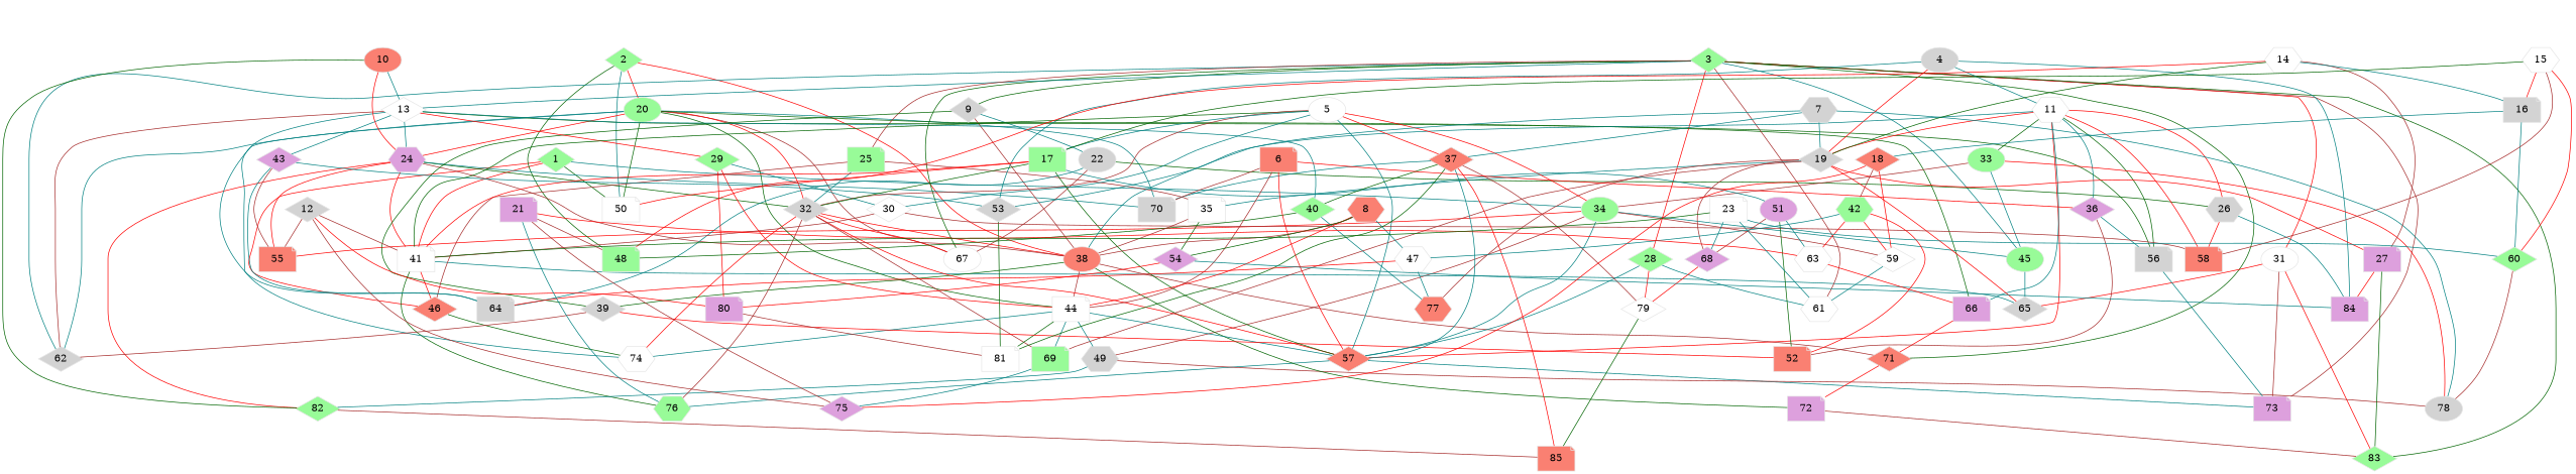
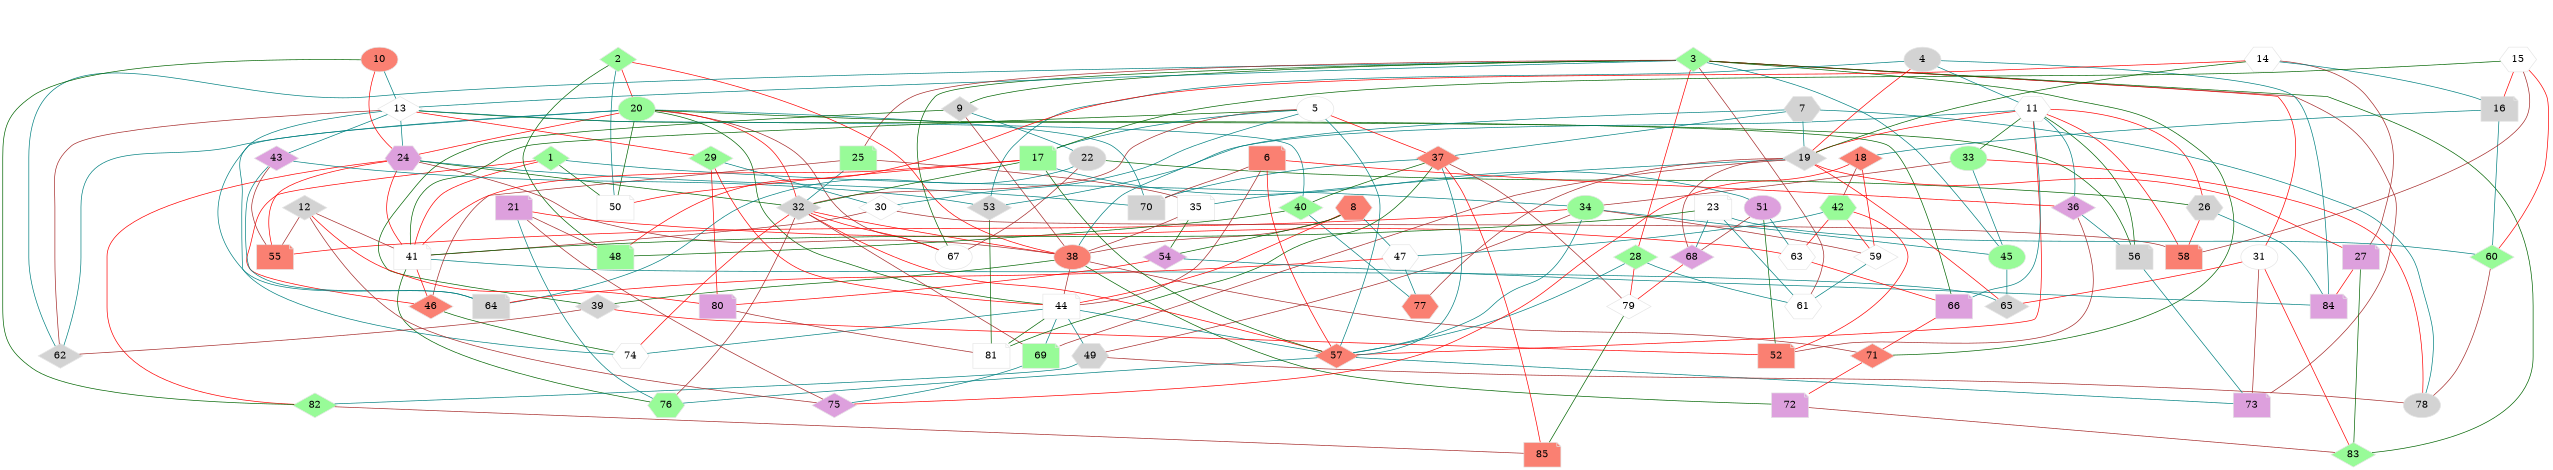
  graph {
    node [color=gray90 fillcolor=white shape=diamond style=filled]
    edge [color=teal weight=1.0]
    1 [fillcolor=palegreen]
    34 [fillcolor=palegreen shape=ellipse]
    41 [shape=note]
    46 [fillcolor=salmon]
    50 [shape=note]
    45 [fillcolor=palegreen shape=ellipse]
    57 [fillcolor=salmon]
    55 [fillcolor=salmon shape=note]
    59
    49 [fillcolor=lightgrey shape=hexagon]
    65 [fillcolor=lightgrey]
    76 [fillcolor=palegreen shape=hexagon]
    74 [shape=hexagon]
    2 [fillcolor=palegreen]
    20 [fillcolor=palegreen shape=ellipse]
    38 [fillcolor=salmon shape=ellipse]
    48 [fillcolor=palegreen shape=note]
    62 [fillcolor=lightgrey]
    67 [shape=ellipse]
    32 [fillcolor=lightgrey]
    44 [shape=note]
    70 [fillcolor=lightgrey shape=note]
    24 [fillcolor=plum shape=hexagon]
    66 [fillcolor=plum shape=note]
    71 [fillcolor=salmon]
    39 [fillcolor=lightgrey]
    72 [fillcolor=plum shape=note]
    3 [fillcolor=palegreen]
    9 [fillcolor=lightgrey]
    13
    25 [fillcolor=palegreen shape=note]
    28 [fillcolor=palegreen]
    31 [shape=ellipse]
    61 [shape=hexagon]
    73 [fillcolor=plum shape=note]
    83 [fillcolor=palegreen]
    22 [fillcolor=lightgrey shape=ellipse]
    56 [fillcolor=lightgrey shape=note]
    29 [fillcolor=palegreen]
    40 [fillcolor=palegreen]
    43 [fillcolor=plum]
    64 [fillcolor=lightgrey shape=note]
    35 [shape=note]
    79
    4 [fillcolor=lightgrey shape=ellipse]
    11 [shape=hexagon]
    19 [fillcolor=lightgrey]
    53 [fillcolor=lightgrey]
    84 [fillcolor=plum shape=note]
    36 [fillcolor=plum]
    26 [fillcolor=lightgrey shape=hexagon]
    33 [fillcolor=palegreen shape=ellipse]
    58 [fillcolor=salmon shape=note]
    27 [fillcolor=plum shape=note]
    68 [fillcolor=plum]
    69 [fillcolor=palegreen shape=note]
    77 [fillcolor=salmon shape=hexagon]
    81 [shape=note]
    5 [shape=ellipse]
    17 [fillcolor=palegreen shape=note]
    30
    37 [fillcolor=salmon]
    51 [fillcolor=plum shape=ellipse]
    85 [fillcolor=salmon shape=note]
    6 [fillcolor=salmon shape=note]
    52 [fillcolor=salmon shape=note]
    7 [fillcolor=lightgrey shape=hexagon]
    78 [fillcolor=lightgrey shape=ellipse]
    8 [fillcolor=salmon shape=hexagon]
    47 [shape=hexagon]
    54 [fillcolor=plum]
    80 [fillcolor=plum shape=note]
    10 [fillcolor=salmon shape=ellipse]
    82 [fillcolor=palegreen]
    12 [fillcolor=lightgrey]
    75 [fillcolor=plum]
    14 [shape=hexagon]
    16 [fillcolor=lightgrey shape=note]
    60 [fillcolor=palegreen]
    18 [fillcolor=salmon]
    15 [shape=hexagon]
    42 [fillcolor=palegreen shape=hexagon]
    63 [shape=hexagon]
    21 [fillcolor=plum shape=note]
    23 [shape=note]
    1 -- 34 [weight=2.0]
    1 -- 41 [color=red weight=2.0]
    1 -- 46 [color=red]
    1 -- 50 [color=darkgreen]
    34 -- 45
    34 -- 57
    34 -- 55 [color=red]
    34 -- 59 [color=brown]
    34 -- 49 [color=brown]
    41 -- 46 [color=red]
    41 -- 65
    41 -- 76 [color=darkgreen]
    46 -- 74 [color=darkgreen]
    45 -- 65
    57 -- 76
    57 -- 73
    59 -- 61
    49 -- 78 [color=brown]
    49 -- 82
    2 -- 50
    2 -- 20 [color=red]
    2 -- 38 [color=red]
    2 -- 48 [color=darkgreen]
    20 -- 50 [color=darkgreen]
    20 -- 74
    20 -- 62
    20 -- 67 [color=brown]
    20 -- 32 [color=red]
    20 -- 44 [color=darkgreen]
    20 -- 70
    20 -- 24 [color=red weight=3.0]
    20 -- 66 [color=darkgreen]
    38 -- 44 [color=brown]
    38 -- 71 [color=brown]
    38 -- 39 [color=darkgreen]
    38 -- 72 [color=darkgreen weight=2.0]
    32 -- 57 [color=red]
    32 -- 76 [color=brown]
    32 -- 74 [color=red]
    32 -- 38 [color=red]
    32 -- 67 [color=red]
    32 -- 69 [color=brown]
    44 -- 57
    44 -- 49
    44 -- 74
    44 -- 69
    44 -- 81 [color=darkgreen]
    24 -- 41 [color=red]
    24 -- 55 [color=red]
    24 -- 38 [color=brown]
    24 -- 32 [color=darkgreen weight=2.0]
    24 -- 70
    24 -- 82 [color=red]
    66 -- 71 [color=red]
    71 -- 72 [color=red]
    39 -- 62 [color=brown]
    39 -- 52 [color=red]
    72 -- 83 [color=brown]
    3 -- 45
    3 -- 62
    3 -- 67 [color=darkgreen]
    3 -- 71 [color=darkgreen]
    3 -- 9 [color=darkgreen]
    3 -- 13
    3 -- 25 [color=brown]
    3 -- 28 [color=red]
    3 -- 31 [color=red]
    3 -- 61 [color=brown]
    3 -- 73 [color=brown]
    3 -- 83 [color=darkgreen]
    9 -- 38 [color=brown]
    9 -- 39 [color=darkgreen]
    9 -- 22
    13 -- 62 [color=brown]
    13 -- 24
    13 -- 56 [color=darkgreen]
    13 -- 29 [color=red]
    13 -- 40
    13 -- 43
    13 -- 64
    25 -- 46 [color=brown]
    25 -- 32
    25 -- 35 [color=brown]
    28 -- 57
    28 -- 61
    28 -- 79 [color=red]
    31 -- 65 [color=red]
    31 -- 73 [color=brown]
    31 -- 83 [color=red]
    22 -- 67 [color=brown]
    22 -- 64
    22 -- 26 [color=darkgreen]
    56 -- 73
    29 -- 44 [color=red]
    29 -- 30
    29 -- 80 [color=red]
    40 -- 48 [color=darkgreen]
    40 -- 77
    43 -- 55 [color=brown]
    43 -- 64
    43 -- 53
    35 -- 38 [color=brown]
    35 -- 54 [color=darkgreen]
    79 -- 85 [color=darkgreen]
    4 -- 11
    4 -- 19 [color=red]
    4 -- 53
    4 -- 84
    11 -- 57 [color=red]
    11 -- 66
    11 -- 56 [color=darkgreen]
    11 -- 19 [color=red]
    11 -- 53
    11 -- 36
    11 -- 26 [color=red]
    11 -- 33 [color=darkgreen]
    11 -- 58 [color=red]
    19 -- 65 [color=red]
    19 -- 35
    19 -- 27 [color=red]
    19 -- 68 [color=brown]
    19 -- 69 [color=brown]
    19 -- 77 [color=brown weight=2.0]
    53 -- 81 [color=darkgreen]
    36 -- 56
    36 -- 52 [color=brown]
    26 -- 84
    26 -- 58 [color=red]
    33 -- 34 [color=brown]
    33 -- 45
    33 -- 78 [color=red]
    27 -- 83 [color=darkgreen]
    27 -- 84 [color=red]
    68 -- 79 [color=red]
    69 -- 75
-   5 -- 34 [color=red weight=2.0]
    5 -- 41 [color=darkgreen weight=2.0]
    5 -- 57 [weight=2.0]
    5 -- 32 [color=brown]
    5 -- 17 [weight=2.0]
    5 -- 30
    5 -- 37 [color=red weight=2.0]
    17 -- 41 [color=red]
    17 -- 50 [color=red]
    17 -- 57 [color=darkgreen]
    17 -- 32 [color=darkgreen]
    17 -- 51
    30 -- 41 [color=brown]
    30 -- 58 [color=brown]
    37 -- 57
    37 -- 70
    37 -- 40 [color=darkgreen]
    37 -- 79 [color=brown]
    37 -- 81 [color=darkgreen]
    37 -- 85 [color=red weight=2.0]
    51 -- 68 [color=brown]
    51 -- 52 [color=darkgreen]
    51 -- 63
    6 -- 57 [color=red]
    6 -- 44 [color=brown]
    6 -- 70 [color=brown]
    6 -- 36 [color=red]
    7 -- 38
    7 -- 19
    7 -- 37
    7 -- 78
    8 -- 38 [color=brown]
    8 -- 44 [color=red]
    8 -- 47
    8 -- 54 [color=darkgreen]
    47 -- 64 [color=red]
    47 -- 77
    54 -- 84
    54 -- 80 [color=red]
    80 -- 81 [color=brown]
    10 -- 24 [color=red]
    10 -- 13 [weight=2.0]
    10 -- 82 [color=darkgreen]
    82 -- 85 [color=brown]
    12 -- 41 [color=brown]
    12 -- 55 [color=brown]
    12 -- 80 [color=red]
    12 -- 75 [color=brown]
    14 -- 48 [color=red]
    14 -- 19 [color=darkgreen]
    14 -- 27 [color=brown]
    14 -- 16
    16 -- 60
    16 -- 18
    60 -- 78 [color=brown]
    18 -- 59 [color=red]
    18 -- 75 [color=red]
    18 -- 42 [color=brown]
    15 -- 58 [color=brown]
    15 -- 17 [color=darkgreen]
    15 -- 16 [color=red]
    15 -- 60 [color=red]
    42 -- 59 [color=red]
    42 -- 52 [color=red]
    42 -- 47
    42 -- 63 [color=red]
    63 -- 66 [color=red]
    21 -- 76
    21 -- 48 [color=brown]
    21 -- 75 [color=brown]
    21 -- 63 [color=red]
    23 -- 41 [color=darkgreen]
    23 -- 61
    23 -- 68
    23 -- 60
  }
